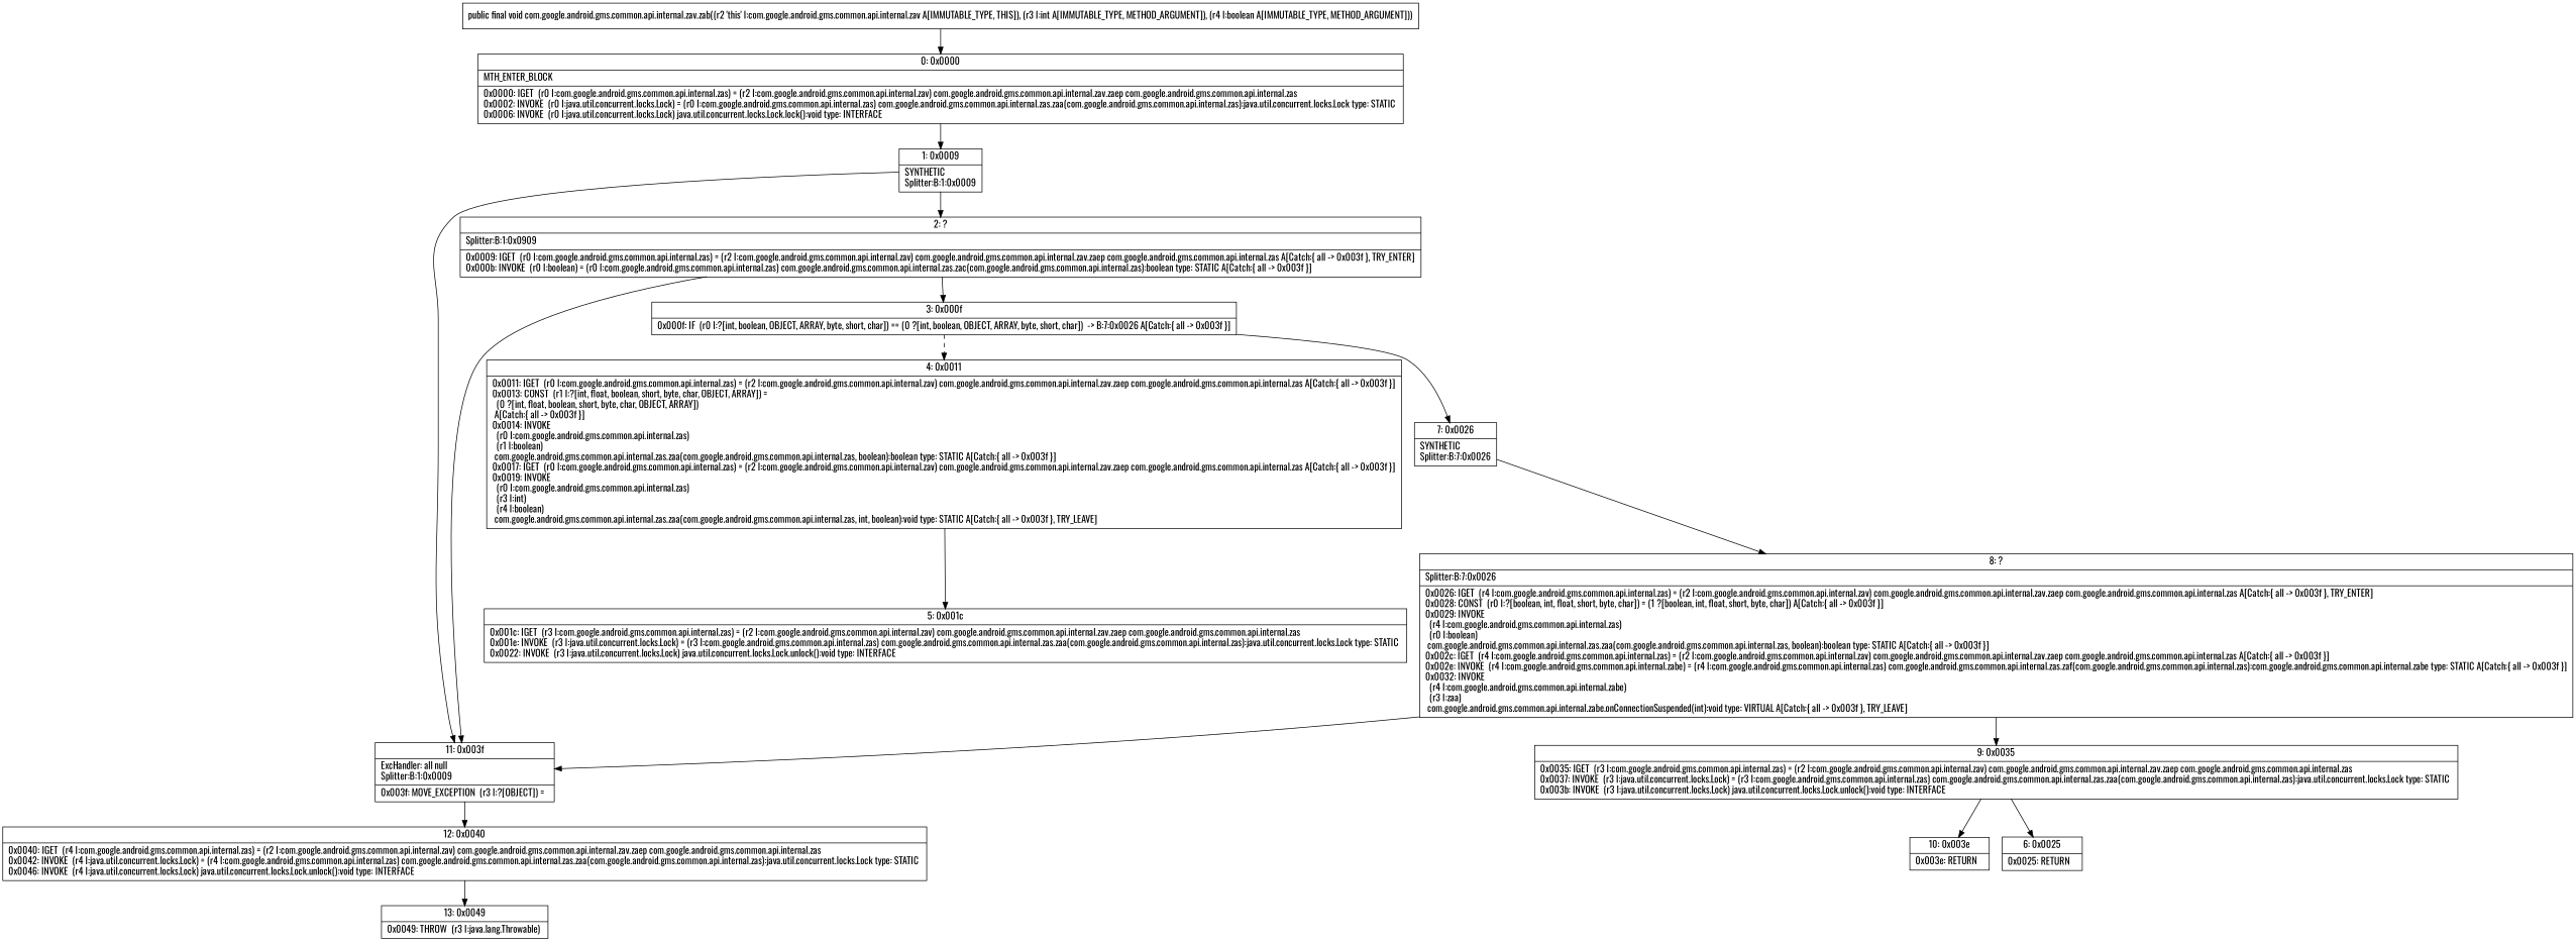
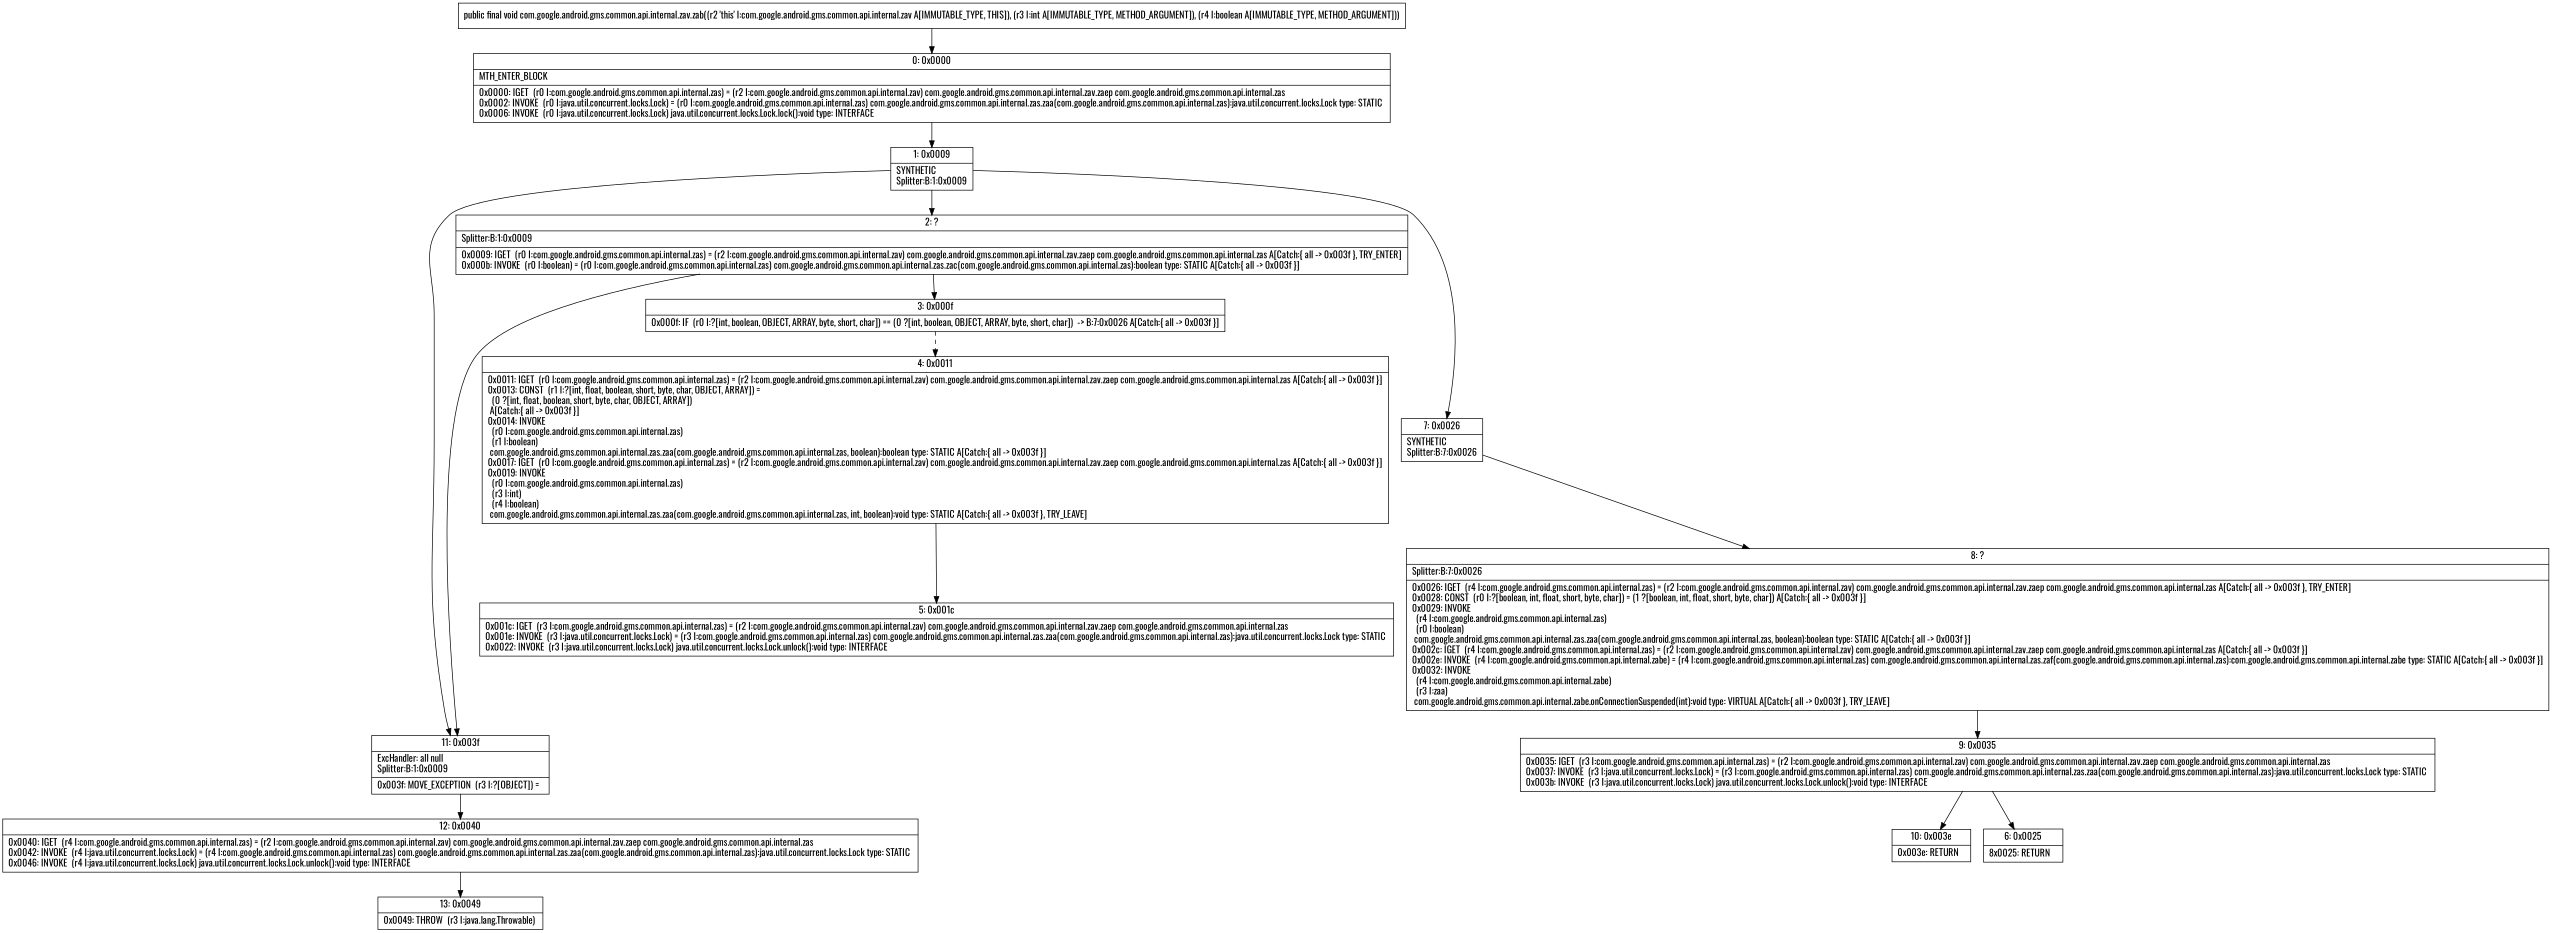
  digraph {
    fontname=Oswald
    node [fontname=Oswald shape=record]
    edge [fontname=Oswald]
    n1 [label="{0\:\ 0x0000|MTH_ENTER_BLOCK\l|0x0000: IGET  (r0 I:com.google.android.gms.common.api.internal.zas) = (r2 I:com.google.android.gms.common.api.internal.zav) com.google.android.gms.common.api.internal.zav.zaep com.google.android.gms.common.api.internal.zas \l0x0002: INVOKE  (r0 I:java.util.concurrent.locks.Lock) = (r0 I:com.google.android.gms.common.api.internal.zas) com.google.android.gms.common.api.internal.zas.zaa(com.google.android.gms.common.api.internal.zas):java.util.concurrent.locks.Lock type: STATIC \l0x0006: INVOKE  (r0 I:java.util.concurrent.locks.Lock) java.util.concurrent.locks.Lock.lock():void type: INTERFACE \l}"]
    n2 [label="{1\:\ 0x0009|SYNTHETIC\lSplitter:B:1:0x0009\l}"]
-   n3 [label="{2\:\ ?|Splitter:B:1:0x0909\l|0x0009: IGET  (r0 I:com.google.android.gms.common.api.internal.zas) = (r2 I:com.google.android.gms.common.api.internal.zav) com.google.android.gms.common.api.internal.zav.zaep com.google.android.gms.common.api.internal.zas A[Catch:\{ all \-\> 0x003f \}, TRY_ENTER]\l0x000b: INVOKE  (r0 I:boolean) = (r0 I:com.google.android.gms.common.api.internal.zas) com.google.android.gms.common.api.internal.zas.zac(com.google.android.gms.common.api.internal.zas):boolean type: STATIC A[Catch:\{ all \-\> 0x003f \}]\l}"]
+   n3 [label="{2\:\ ?|Splitter:B:1:0x0009\l|0x0009: IGET  (r0 I:com.google.android.gms.common.api.internal.zas) = (r2 I:com.google.android.gms.common.api.internal.zav) com.google.android.gms.common.api.internal.zav.zaep com.google.android.gms.common.api.internal.zas A[Catch:\{ all \-\> 0x003f \}, TRY_ENTER]\l0x000b: INVOKE  (r0 I:boolean) = (r0 I:com.google.android.gms.common.api.internal.zas) com.google.android.gms.common.api.internal.zas.zac(com.google.android.gms.common.api.internal.zas):boolean type: STATIC A[Catch:\{ all \-\> 0x003f \}]\l}"]
    n4 [label="{11\:\ 0x003f|ExcHandler: all null\lSplitter:B:1:0x0009\l|0x003f: MOVE_EXCEPTION  (r3 I:?[OBJECT]) =  \l}"]
    n5 [label="{3\:\ 0x000f|0x000f: IF  (r0 I:?[int, boolean, OBJECT, ARRAY, byte, short, char]) == (0 ?[int, boolean, OBJECT, ARRAY, byte, short, char])  \-\> B:7:0x0026 A[Catch:\{ all \-\> 0x003f \}]\l}"]
    n6 [label="{12\:\ 0x0040|0x0040: IGET  (r4 I:com.google.android.gms.common.api.internal.zas) = (r2 I:com.google.android.gms.common.api.internal.zav) com.google.android.gms.common.api.internal.zav.zaep com.google.android.gms.common.api.internal.zas \l0x0042: INVOKE  (r4 I:java.util.concurrent.locks.Lock) = (r4 I:com.google.android.gms.common.api.internal.zas) com.google.android.gms.common.api.internal.zas.zaa(com.google.android.gms.common.api.internal.zas):java.util.concurrent.locks.Lock type: STATIC \l0x0046: INVOKE  (r4 I:java.util.concurrent.locks.Lock) java.util.concurrent.locks.Lock.unlock():void type: INTERFACE \l}"]
    n7 [label="{4\:\ 0x0011|0x0011: IGET  (r0 I:com.google.android.gms.common.api.internal.zas) = (r2 I:com.google.android.gms.common.api.internal.zav) com.google.android.gms.common.api.internal.zav.zaep com.google.android.gms.common.api.internal.zas A[Catch:\{ all \-\> 0x003f \}]\l0x0013: CONST  (r1 I:?[int, float, boolean, short, byte, char, OBJECT, ARRAY]) = \l  (0 ?[int, float, boolean, short, byte, char, OBJECT, ARRAY])\l A[Catch:\{ all \-\> 0x003f \}]\l0x0014: INVOKE  \l  (r0 I:com.google.android.gms.common.api.internal.zas)\l  (r1 I:boolean)\l com.google.android.gms.common.api.internal.zas.zaa(com.google.android.gms.common.api.internal.zas, boolean):boolean type: STATIC A[Catch:\{ all \-\> 0x003f \}]\l0x0017: IGET  (r0 I:com.google.android.gms.common.api.internal.zas) = (r2 I:com.google.android.gms.common.api.internal.zav) com.google.android.gms.common.api.internal.zav.zaep com.google.android.gms.common.api.internal.zas A[Catch:\{ all \-\> 0x003f \}]\l0x0019: INVOKE  \l  (r0 I:com.google.android.gms.common.api.internal.zas)\l  (r3 I:int)\l  (r4 I:boolean)\l com.google.android.gms.common.api.internal.zas.zaa(com.google.android.gms.common.api.internal.zas, int, boolean):void type: STATIC A[Catch:\{ all \-\> 0x003f \}, TRY_LEAVE]\l}"]
    n8 [label="{7\:\ 0x0026|SYNTHETIC\lSplitter:B:7:0x0026\l}"]
    n9 [label="{5\:\ 0x001c|0x001c: IGET  (r3 I:com.google.android.gms.common.api.internal.zas) = (r2 I:com.google.android.gms.common.api.internal.zav) com.google.android.gms.common.api.internal.zav.zaep com.google.android.gms.common.api.internal.zas \l0x001e: INVOKE  (r3 I:java.util.concurrent.locks.Lock) = (r3 I:com.google.android.gms.common.api.internal.zas) com.google.android.gms.common.api.internal.zas.zaa(com.google.android.gms.common.api.internal.zas):java.util.concurrent.locks.Lock type: STATIC \l0x0022: INVOKE  (r3 I:java.util.concurrent.locks.Lock) java.util.concurrent.locks.Lock.unlock():void type: INTERFACE \l}"]
    n10 [label="{8\:\ ?|Splitter:B:7:0x0026\l|0x0026: IGET  (r4 I:com.google.android.gms.common.api.internal.zas) = (r2 I:com.google.android.gms.common.api.internal.zav) com.google.android.gms.common.api.internal.zav.zaep com.google.android.gms.common.api.internal.zas A[Catch:\{ all \-\> 0x003f \}, TRY_ENTER]\l0x0028: CONST  (r0 I:?[boolean, int, float, short, byte, char]) = (1 ?[boolean, int, float, short, byte, char]) A[Catch:\{ all \-\> 0x003f \}]\l0x0029: INVOKE  \l  (r4 I:com.google.android.gms.common.api.internal.zas)\l  (r0 I:boolean)\l com.google.android.gms.common.api.internal.zas.zaa(com.google.android.gms.common.api.internal.zas, boolean):boolean type: STATIC A[Catch:\{ all \-\> 0x003f \}]\l0x002c: IGET  (r4 I:com.google.android.gms.common.api.internal.zas) = (r2 I:com.google.android.gms.common.api.internal.zav) com.google.android.gms.common.api.internal.zav.zaep com.google.android.gms.common.api.internal.zas A[Catch:\{ all \-\> 0x003f \}]\l0x002e: INVOKE  (r4 I:com.google.android.gms.common.api.internal.zabe) = (r4 I:com.google.android.gms.common.api.internal.zas) com.google.android.gms.common.api.internal.zas.zaf(com.google.android.gms.common.api.internal.zas):com.google.android.gms.common.api.internal.zabe type: STATIC A[Catch:\{ all \-\> 0x003f \}]\l0x0032: INVOKE  \l  (r4 I:com.google.android.gms.common.api.internal.zabe)\l  (r3 I:zaa)\l com.google.android.gms.common.api.internal.zabe.onConnectionSuspended(int):void type: VIRTUAL A[Catch:\{ all \-\> 0x003f \}, TRY_LEAVE]\l}"]
-   n11 [label="{6\:\ 0x0025|0x0025: RETURN   \l}"]
+   n11 [label="{6\:\ 0x0025|8x0025: RETURN   \l}"]
    n12 [label="{9\:\ 0x0035|0x0035: IGET  (r3 I:com.google.android.gms.common.api.internal.zas) = (r2 I:com.google.android.gms.common.api.internal.zav) com.google.android.gms.common.api.internal.zav.zaep com.google.android.gms.common.api.internal.zas \l0x0037: INVOKE  (r3 I:java.util.concurrent.locks.Lock) = (r3 I:com.google.android.gms.common.api.internal.zas) com.google.android.gms.common.api.internal.zas.zaa(com.google.android.gms.common.api.internal.zas):java.util.concurrent.locks.Lock type: STATIC \l0x003b: INVOKE  (r3 I:java.util.concurrent.locks.Lock) java.util.concurrent.locks.Lock.unlock():void type: INTERFACE \l}"]
    n13 [label="{10\:\ 0x003e|0x003e: RETURN   \l}"]
    n14 [label="{13\:\ 0x0049|0x0049: THROW  (r3 I:java.lang.Throwable) \l}"]
    n15 [label="{public final void com.google.android.gms.common.api.internal.zav.zab((r2 'this' I:com.google.android.gms.common.api.internal.zav A[IMMUTABLE_TYPE, THIS]), (r3 I:int A[IMMUTABLE_TYPE, METHOD_ARGUMENT]), (r4 I:boolean A[IMMUTABLE_TYPE, METHOD_ARGUMENT])) }"]
    n1 -> n2
    n2 -> n3
    n2 -> n4
    n3 -> n4
    n3 -> n5
    n4 -> n6
    n5 -> n7 [style=dashed]
-   n5 -> n8
+   n2 -> n8
    n6 -> n14
    n7 -> n9
    n8 -> n10
-   n10 -> n4
    n10 -> n12
    n12 -> n11
    n12 -> n13
    n15 -> n1
  }
